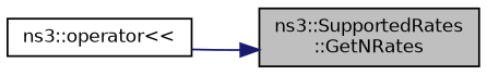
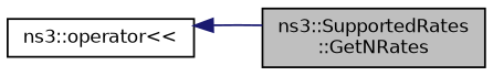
  digraph {
    rankdir=RL
    node [color=black fontname=Helvetica fontsize=10 shape=record style=filled]
    n1 [fillcolor=grey75 fontcolor=black height=0.2 label="ns3::SupportedRates\l::GetNRates" width=0.4]
    n2 [fillcolor=white height=0.2 label="ns3::operator\<\<" width=0.4]
-   n1 -> n2 [color=midnightblue dir=back fontname=Helvetica fontsize=10 labelfontname=Helvetica labelfontsize=10 style=solid]
+   n2 -> n1 [color=midnightblue dir=back fontname=Helvetica fontsize=10 labelfontname=Helvetica labelfontsize=10 style=solid]
  }
